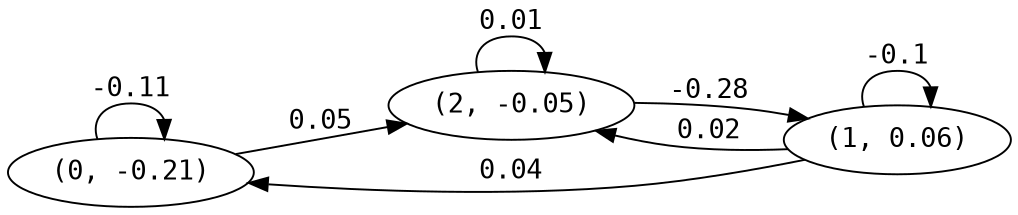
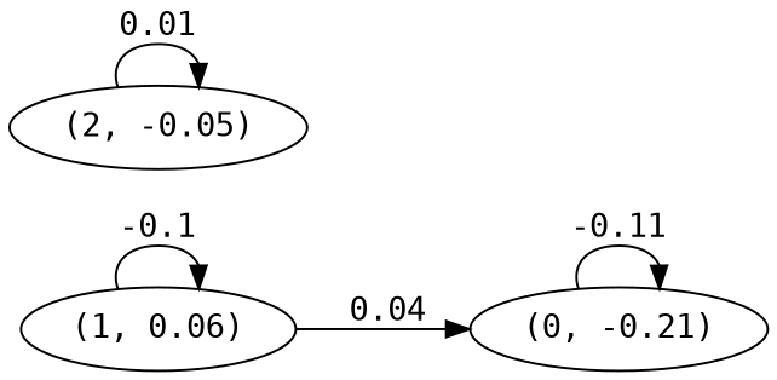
  digraph {
    fontname="DejaVu Sans Mono"
    rankdir=LR
    node [fontname="DejaVu Sans Mono"]
    edge [fontname="DejaVu Sans Mono"]
    n1 [label="(0, -0.21)"]
    n2 [label="(2, -0.05)"]
    n3 [label="(1, 0.06)"]
    n1 -> n1 [label=-0.11]
-   n1 -> n2 [label=0.05]
    n2 -> n2 [label=0.01]
-   n2 -> n3 [label=-0.28]
    n3 -> n1 [label=0.04]
-   n3 -> n2 [label=0.02]
    n3 -> n3 [label=-0.1]
  }
